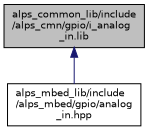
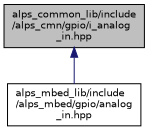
  digraph {
    node [color=black fontname=Helvetica fontsize=10 shape=record style=filled]
-   n1 [fillcolor=grey75 fontcolor=black height=0.2 label="alps_common_lib/include\l/alps_cmn/gpio/i_analog\l_in.lib" width=0.4]
+   n1 [fillcolor=grey75 fontcolor=black height=0.2 label="alps_common_lib/include\l/alps_cmn/gpio/i_analog\l_in.hpp" width=0.4]
    n2 [fillcolor=white height=0.2 label="alps_mbed_lib/include\l/alps_mbed/gpio/analog\l_in.hpp" width=0.4]
    n1 -> n2 [color=midnightblue dir=back fontname=Helvetica fontsize=10 labelfontname=Helvetica labelfontsize=10 style=solid]
  }
